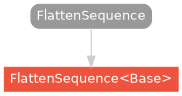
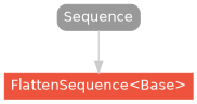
  strict digraph {
    node [fontcolor=white fontname=Helvetica fontsize=12 margin="0.07,0.05" shape=box]
    "FlattenSequence<Base>" [color="#ee543d" fillcolor="#ee543d" height=0.3 style=filled]
-   Sequence [color="#999999" fillcolor="#999999" height=0.3 style="filled,rounded" label=FlattenSequence]
+   Sequence [color="#999999" fillcolor="#999999" height=0.3 style="filled,rounded"]
    subgraph sub_1 {
      rank=max
      "FlattenSequence<Base>"
    }
    Sequence -> "FlattenSequence<Base>" [color="#cccccc"]
  }
